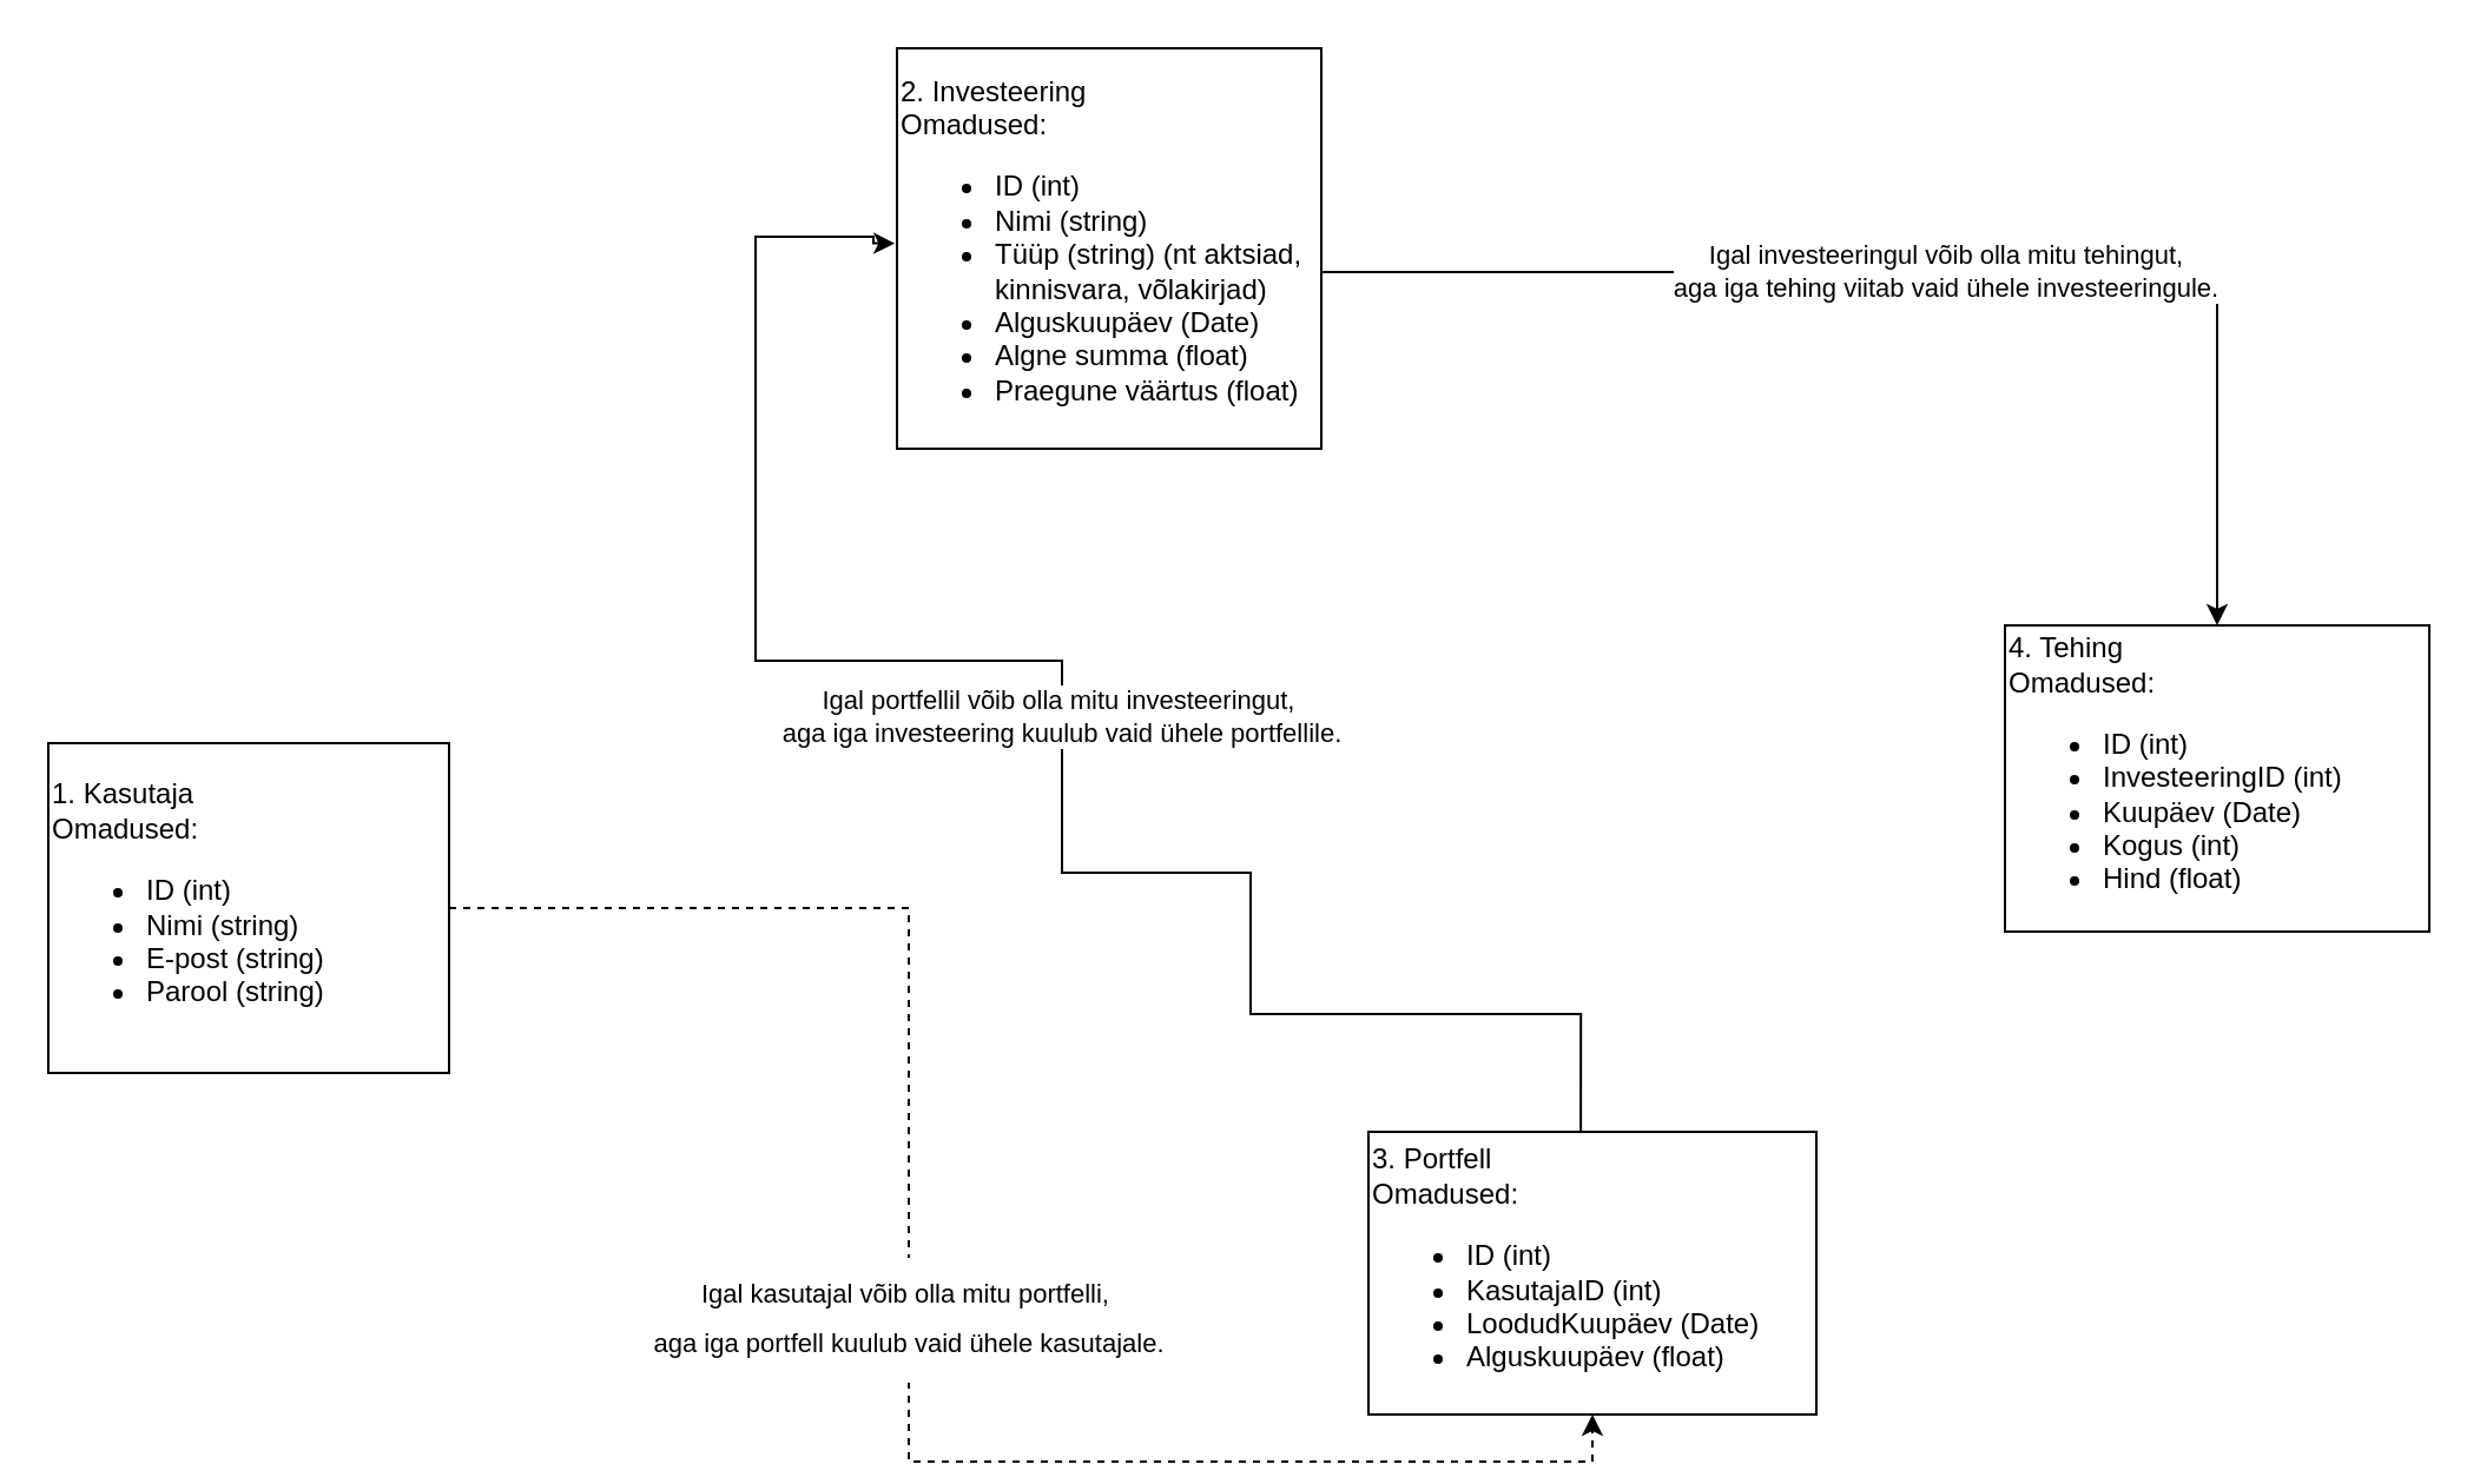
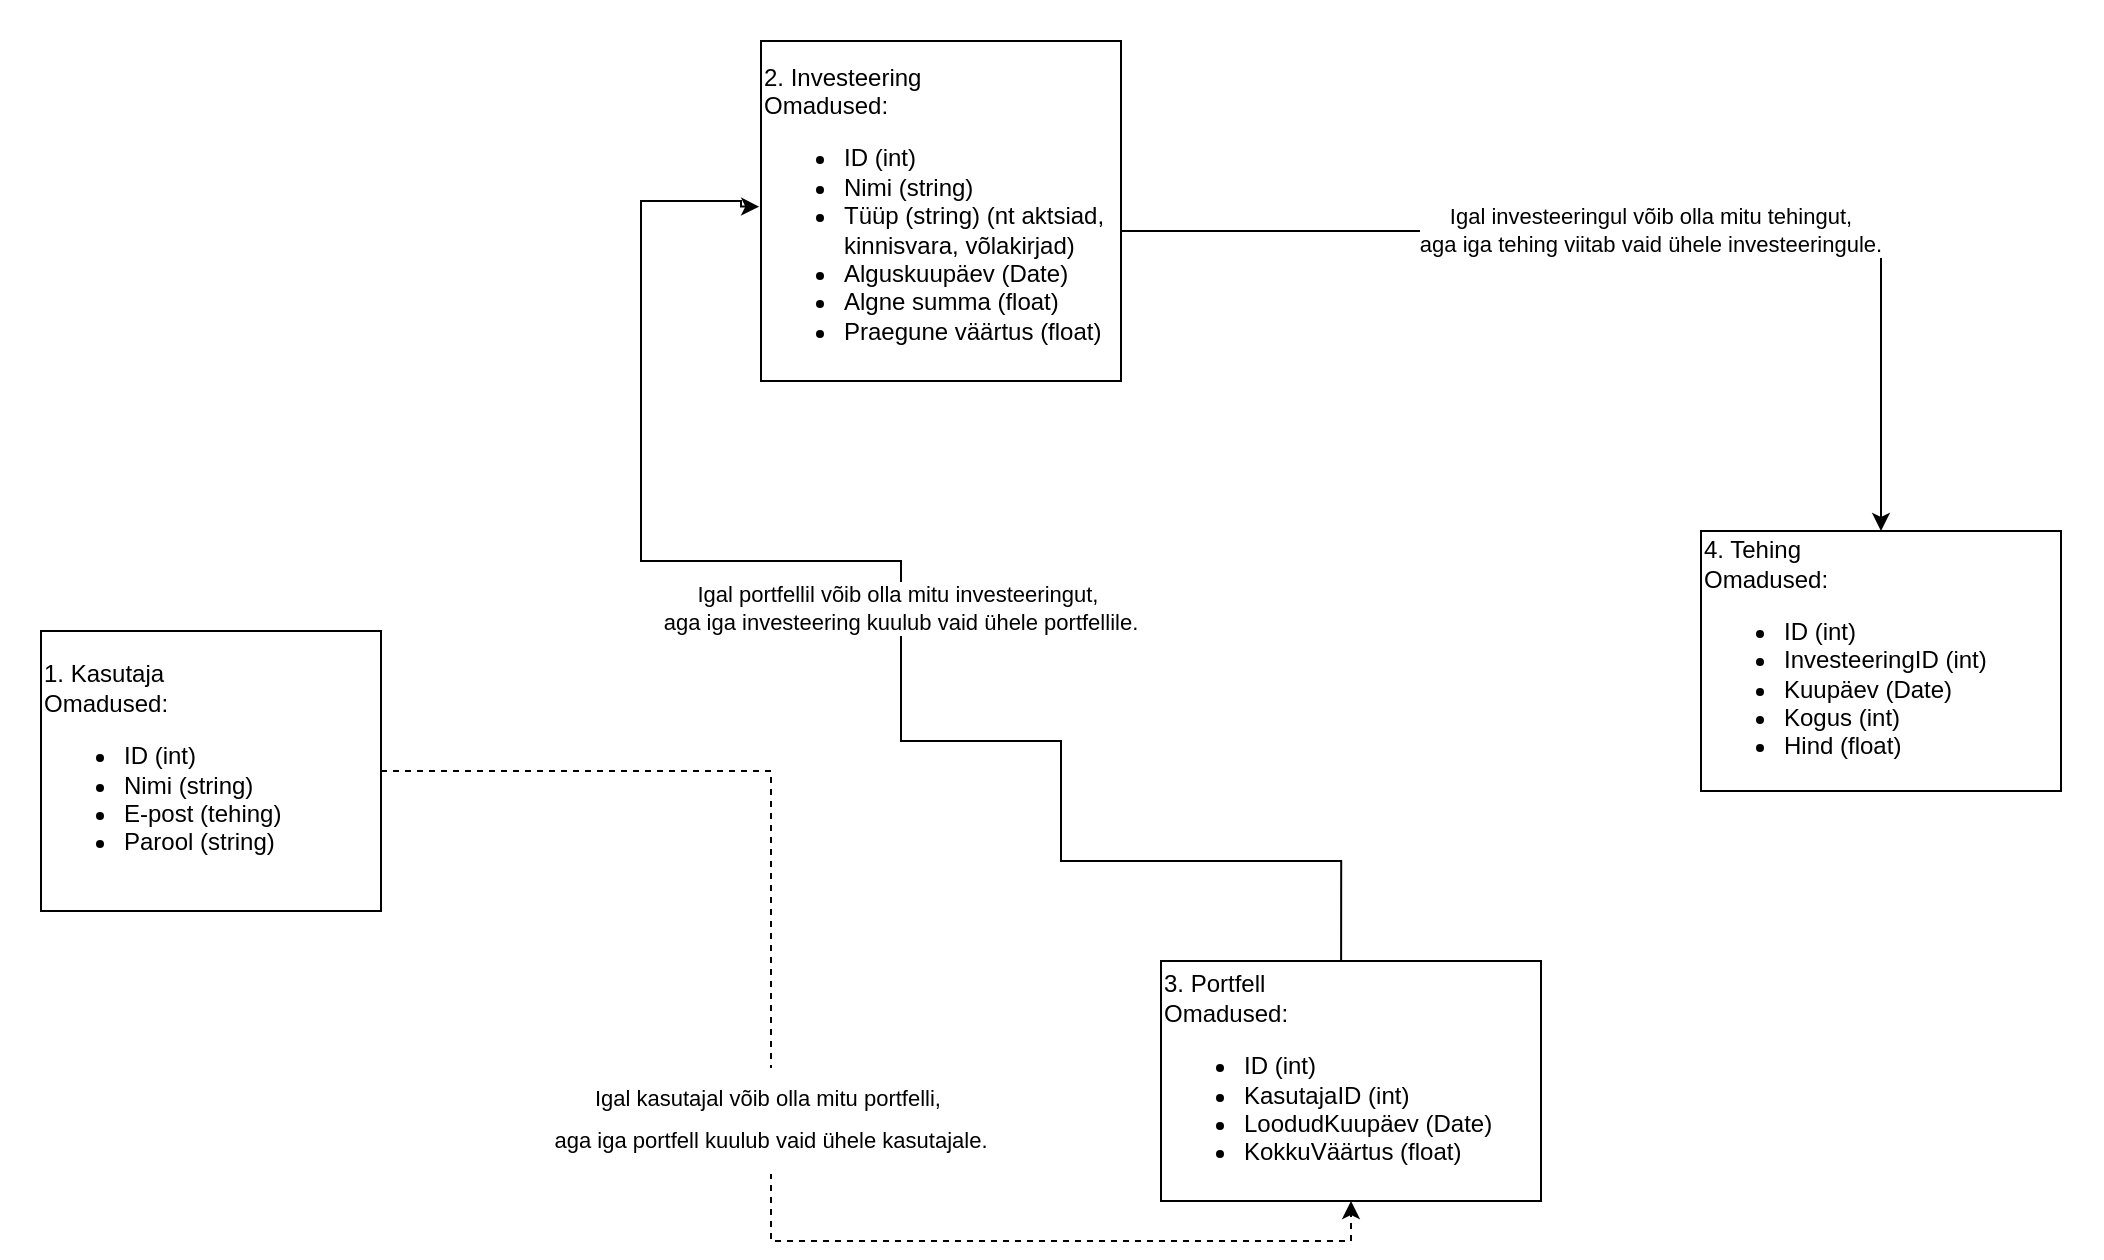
  <mxCell id="0" />
  <mxCell id="1" parent="0" />
  <mxCell id="2" value="" style="rounded=0;whiteSpace=wrap;html=1;" vertex="1" parent="1"><mxGeometry x="380" y="20" width="180" height="170" as="geometry" /></mxCell>
  <mxCell id="3" value="Igal investeeringul võib olla mitu tehingut,&lt;div&gt;aga iga tehing viitab vaid ühele investeeringule.&lt;/div&gt;" style="edgeStyle=orthogonalEdgeStyle;rounded=0;orthogonalLoop=1;jettySize=auto;html=1;entryX=0.5;entryY=0;entryDx=0;entryDy=0;" edge="1" parent="1" source="4" target="11"><mxGeometry relative="1" as="geometry" /></mxCell>
  <mxCell id="4" value="2. Investeering&lt;div&gt;Omadused:&lt;/div&gt;&lt;div&gt;&lt;div&gt;&lt;ul&gt;&lt;li&gt;ID (int)&lt;/li&gt;&lt;li&gt;Nimi (string)&lt;/li&gt;&lt;li&gt;Tüüp (string) (nt aktsiad, kinnisvara, võlakirjad)&lt;/li&gt;&lt;li&gt;Alguskuupäev (Date)&lt;/li&gt;&lt;li&gt;Algne summa (float)&lt;/li&gt;&lt;li&gt;Praegune väärtus (float)&lt;/li&gt;&lt;/ul&gt;&lt;/div&gt;&lt;/div&gt;&lt;div&gt;&lt;br&gt;&lt;/div&gt;" style="text;strokeColor=none;align=left;fillColor=none;html=1;verticalAlign=middle;whiteSpace=wrap;rounded=0;" vertex="1" parent="1"><mxGeometry x="380" y="20" width="180" height="190" as="geometry" /></mxCell>
  <mxCell id="5" value="" style="rounded=0;whiteSpace=wrap;html=1;" vertex="1" parent="1"><mxGeometry x="20" y="315" width="170" height="140" as="geometry" /></mxCell>
  <mxCell id="6" value="&lt;p style=&quot;line-height: 90%;&quot;&gt;Igal kasutajal võib olla mitu portfelli,&amp;nbsp;&lt;/p&gt;&lt;p style=&quot;line-height: 90%;&quot;&gt;aga iga portfell kuulub vaid ühele kasutajale.&lt;/p&gt;" style="edgeStyle=orthogonalEdgeStyle;rounded=0;orthogonalLoop=1;jettySize=auto;html=1;entryX=0.5;entryY=1;entryDx=0;entryDy=0;dashed=1;" edge="1" parent="1" source="7" target="10"><mxGeometry relative="1" as="geometry" /></mxCell>
- <mxCell id="7" value="1. Kasutaja&lt;div&gt;Omadused:&lt;/div&gt;&lt;div&gt;&lt;div&gt;&lt;ul&gt;&lt;li&gt;ID (int)&lt;/li&gt;&lt;li&gt;Nimi (string)&lt;/li&gt;&lt;li&gt;E-post (string)&lt;/li&gt;&lt;li&gt;Parool (string)&lt;/li&gt;&lt;/ul&gt;&lt;/div&gt;&lt;/div&gt;" style="text;strokeColor=none;align=left;fillColor=none;html=1;verticalAlign=middle;whiteSpace=wrap;rounded=0;" vertex="1" parent="1"><mxGeometry x="20" y="325" width="170" height="120" as="geometry" /></mxCell>
+ <mxCell id="7" value="1. Kasutaja&lt;div&gt;Omadused:&lt;/div&gt;&lt;div&gt;&lt;div&gt;&lt;ul&gt;&lt;li&gt;ID (int)&lt;/li&gt;&lt;li&gt;Nimi (string)&lt;/li&gt;&lt;li&gt;E-post (tehing)&lt;/li&gt;&lt;li&gt;Parool (string)&lt;/li&gt;&lt;/ul&gt;&lt;/div&gt;&lt;/div&gt;" style="text;strokeColor=none;align=left;fillColor=none;html=1;verticalAlign=middle;whiteSpace=wrap;rounded=0;" vertex="1" parent="1"><mxGeometry x="20" y="325" width="170" height="120" as="geometry" /></mxCell>
  <mxCell id="8" value="" style="rounded=0;whiteSpace=wrap;html=1;" vertex="1" parent="1"><mxGeometry x="580" y="480" width="190" height="120" as="geometry" /></mxCell>
  <mxCell id="9" value="Igal portfellil võib olla mitu investeeringut,&amp;nbsp;&lt;div&gt;aga iga investeering kuulub vaid ühele portfellile.&lt;/div&gt;" style="edgeStyle=orthogonalEdgeStyle;rounded=0;orthogonalLoop=1;jettySize=auto;html=1;entryX=-0.005;entryY=0.436;entryDx=0;entryDy=0;entryPerimeter=0;exitX=0.474;exitY=0;exitDx=0;exitDy=0;exitPerimeter=0;" edge="1" parent="1" source="10" target="4"><mxGeometry relative="1" as="geometry"><mxPoint x="670" y="450" as="sourcePoint" /><mxPoint x="370" y="119.94" as="targetPoint" /><Array as="points"><mxPoint x="670" y="430" /><mxPoint x="530" y="430" /><mxPoint x="530" y="370" /><mxPoint x="450" y="370" /><mxPoint x="450" y="280" /><mxPoint x="320" y="280" /><mxPoint x="320" y="100" /><mxPoint x="370" y="100" /><mxPoint x="370" y="103" /></Array></mxGeometry></mxCell>
- <mxCell id="10" value="3. Portfell&lt;div&gt;Omadused:&lt;/div&gt;&lt;div&gt;&lt;div&gt;&lt;ul&gt;&lt;li&gt;ID (int)&lt;/li&gt;&lt;li&gt;KasutajaID (int)&lt;/li&gt;&lt;li&gt;LoodudKuupäev (Date)&lt;/li&gt;&lt;li&gt;Alguskuupäev (float)&lt;/li&gt;&lt;/ul&gt;&lt;/div&gt;&lt;/div&gt;" style="text;strokeColor=none;align=left;fillColor=none;html=1;verticalAlign=middle;whiteSpace=wrap;rounded=0;" vertex="1" parent="1"><mxGeometry x="580" y="480" width="190" height="120" as="geometry" /></mxCell>
+ <mxCell id="10" value="3. Portfell&lt;div&gt;Omadused:&lt;/div&gt;&lt;div&gt;&lt;div&gt;&lt;ul&gt;&lt;li&gt;ID (int)&lt;/li&gt;&lt;li&gt;KasutajaID (int)&lt;/li&gt;&lt;li&gt;LoodudKuupäev (Date)&lt;/li&gt;&lt;li&gt;KokkuVäärtus (float)&lt;/li&gt;&lt;/ul&gt;&lt;/div&gt;&lt;/div&gt;" style="text;strokeColor=none;align=left;fillColor=none;html=1;verticalAlign=middle;whiteSpace=wrap;rounded=0;" vertex="1" parent="1"><mxGeometry x="580" y="480" width="190" height="120" as="geometry" /></mxCell>
  <mxCell id="11" value="4. Tehing&lt;div&gt;Omadused:&lt;/div&gt;&lt;div&gt;&lt;div&gt;&lt;ul&gt;&lt;li&gt;ID (int)&lt;/li&gt;&lt;li&gt;InvesteeringID (int)&lt;/li&gt;&lt;li&gt;Kuupäev (Date)&lt;/li&gt;&lt;li&gt;Kogus (int)&lt;/li&gt;&lt;li&gt;Hind (float)&lt;/li&gt;&lt;/ul&gt;&lt;/div&gt;&lt;/div&gt;" style="rounded=0;whiteSpace=wrap;html=1;align=left;" vertex="1" parent="1"><mxGeometry x="850" y="265" width="180" height="130" as="geometry" /></mxCell>
